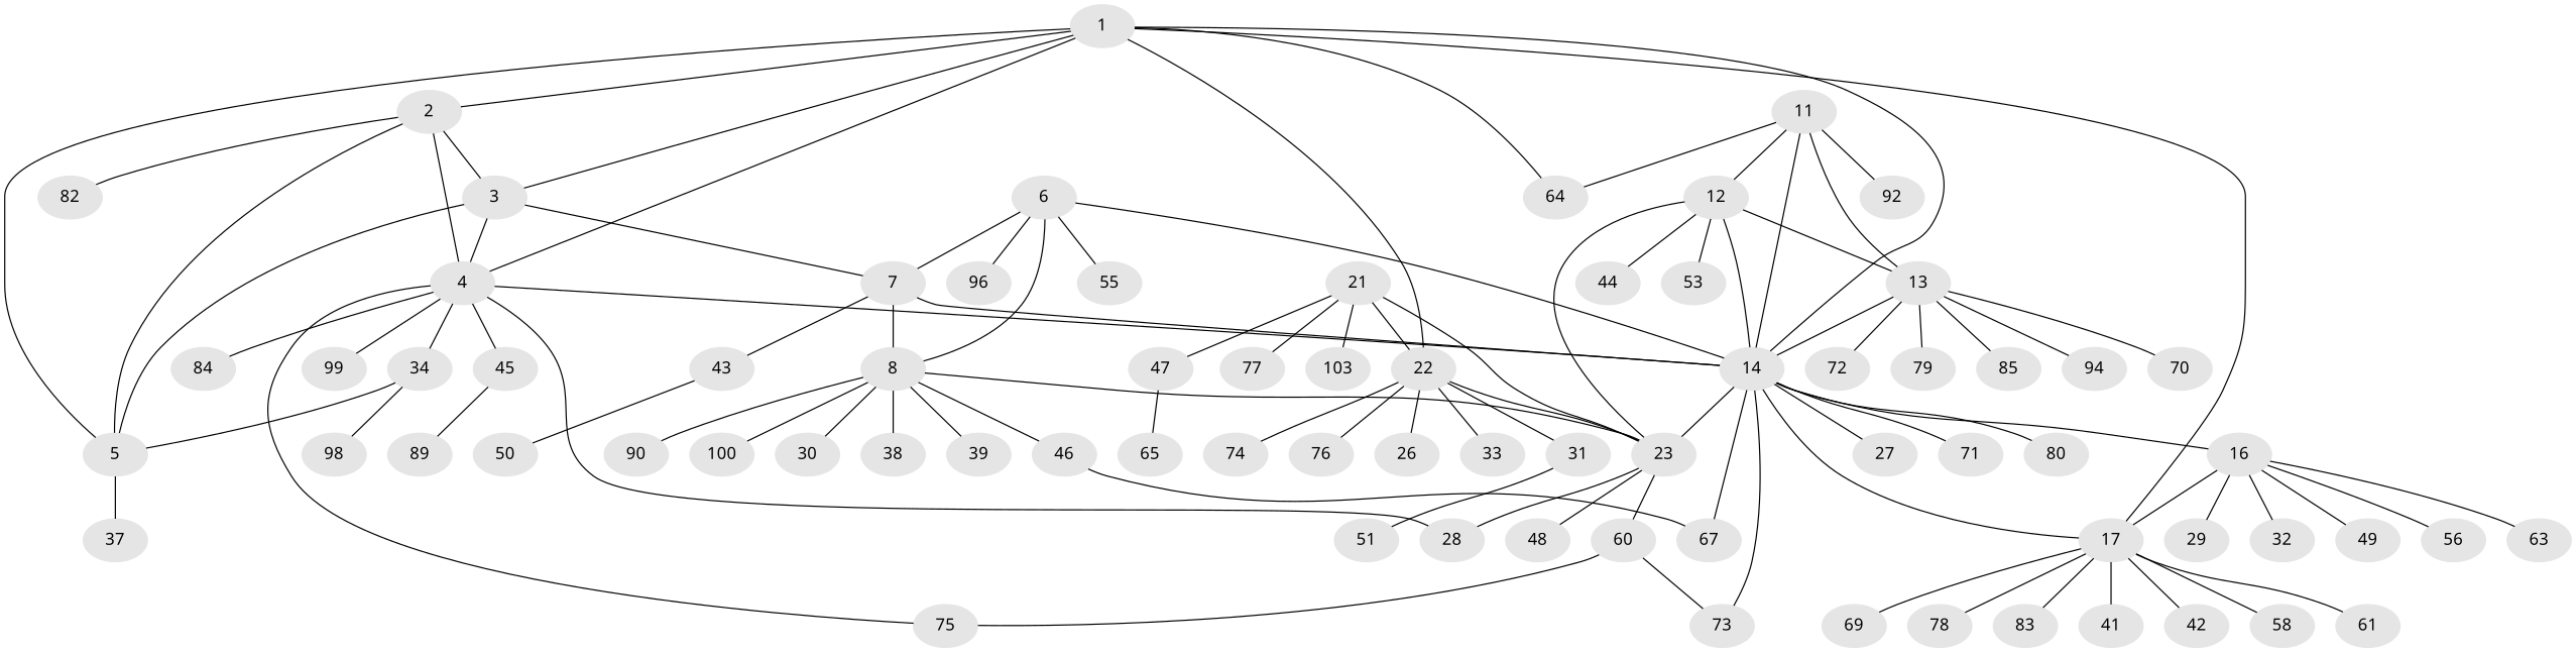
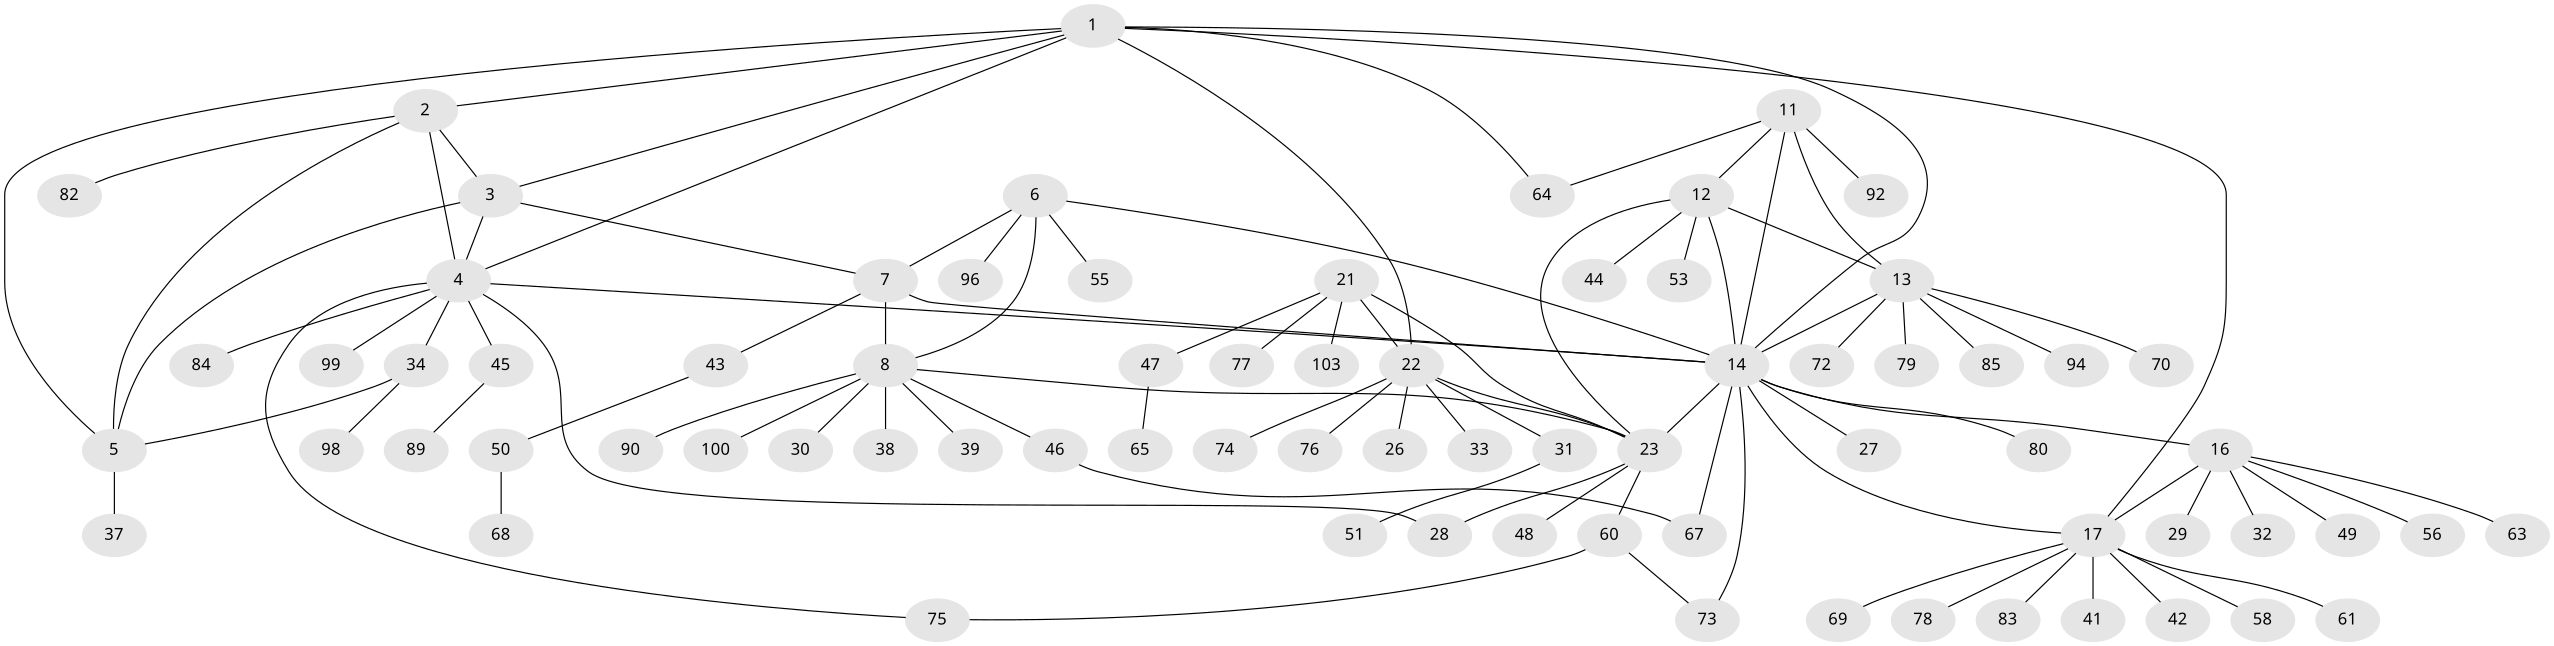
  graph {
    fontname="Noto Sans"
    node [color=gray90 fontname="Noto Sans" style=filled]
    edge [fontname="Noto Sans"]
    1 [super="+52"]
    2 [super="+40"]
    3
    4 [super="+36"]
    5
    14 [super="+20"]
    17 [super="+18"]
    22 [super="+25"]
    64
    82
    7 [super="+10"]
    28
    34 [super="+59"]
    45 [super="+97"]
    75
    84
    99
    37
    23 [super="+24"]
    16 [super="+19"]
    27
    67 [super="+93"]
-   71
    73 [super="+95"]
    80
    41
    42 [super="+91"]
    58
    61
    69
    78
    83
    26
    31 [super="+62"]
    33
    74
    76
    8 [super="+9"]
    43 [super="+87"]
    98
    89 [super="+102"]
    6 [super="+54"]
    55
    n44 [label=96 super="+101"]
    30
    38
    39
    46
    90
    100
    50 [super="+57"]
    48
    60 [super="+96"]
    11 [super="+35"]
    12 [super="+86"]
    13 [super="+15"]
    92
    44
    53
    70
    72
    79
    85
    94
    29
    32
    49
    56
    63
    21 [super="+88"]
    47
    77
    103
    65
    51
+   68
    1 -- 2
    1 -- 3
    1 -- 4
    1 -- 5
    1 -- 14
    1 -- 17
    1 -- 22
    1 -- 64
    2 -- 3
    2 -- 4
    2 -- 5
    2 -- 82
    3 -- 4
    3 -- 5
    3 -- 7
    4 -- 14
    4 -- 28
    4 -- 34
    4 -- 45
    4 -- 75
    4 -- 84
    4 -- 99
    5 -- 37
    14 -- 17 [weight=2]
    14 -- 23
    14 -- 16 [weight=2]
    14 -- 27
    14 -- 67
-   14 -- 71
    14 -- 73
    14 -- 80
    17 -- 41
    17 -- 42
    17 -- 58
    17 -- 61
    17 -- 69
    17 -- 78
    17 -- 83
    22 -- 23 [weight=4]
    22 -- 26
    22 -- 31
    22 -- 33
    22 -- 74
    22 -- 76
    7 -- 14
    7 -- 8 [weight=4]
    7 -- 43
    34 -- 5
    34 -- 98
    45 -- 89
    23 -- 28
    23 -- 48
    23 -- 60
    16 -- 17 [weight=4]
    16 -- 29
    16 -- 32
    16 -- 49
    16 -- 56
    16 -- 63
    31 -- 51
    8 -- 23
    8 -- 30
    8 -- 38
    8 -- 39
    8 -- 46
    8 -- 90
    8 -- 100
    43 -- 50
    6 -- 14
    6 -- 7 [weight=2]
    6 -- 8 [weight=2]
    6 -- 55
    6 -- n44
    46 -- 67
+   50 -- 68
    60 -- 75
    60 -- 73
    11 -- 14
    11 -- 64
    11 -- 12
    11 -- 13 [weight=2]
    11 -- 92
    12 -- 14
    12 -- 23
    12 -- 13 [weight=2]
    12 -- 44
    12 -- 53
    13 -- 14 [weight=2]
    13 -- 70
    13 -- 72
    13 -- 79
    13 -- 85
    13 -- 94
    21 -- 22 [weight=2]
    21 -- 23 [weight=2]
    21 -- 47
    21 -- 77
    21 -- 103
    47 -- 65
  }
